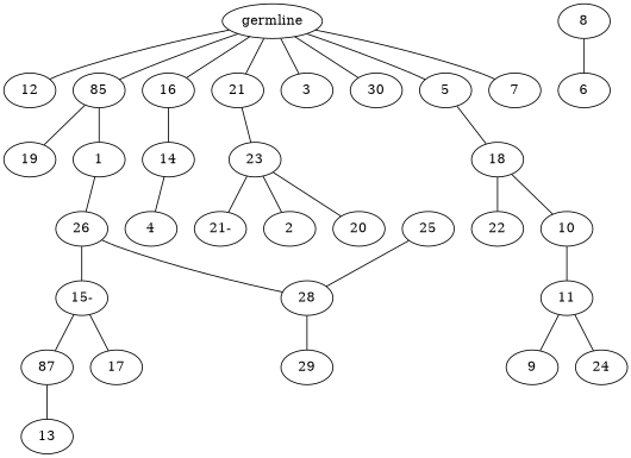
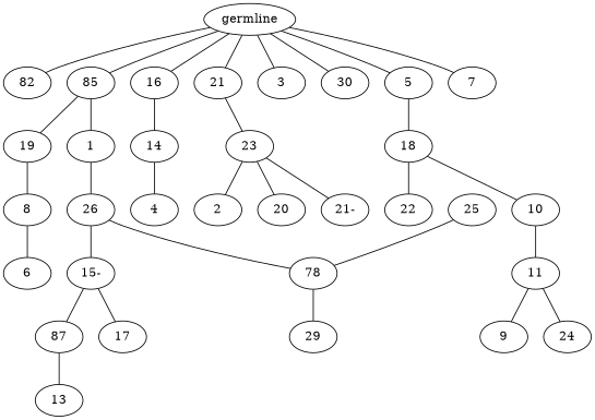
  graph {
    n1 [label=germline]
-   n2 [label=12]
+   n2 [label=82]
    n3 [label=85]
    n4 [label=16]
    n5 [label=21]
    n6 [label=3]
    n7 [label=30]
    n8 [label=5]
    n9 [label=7]
    n10 [label=1]
    n11 [label=19]
    n12 [label=14]
    n13 [label=23]
    n14 [label=18]
    n15 [label=26]
    n16 [label=8]
    n17 [label="15-"]
-   n18 [label=28]
+   n18 [label=78]
    n19 [label=17]
    n20 [label=87]
    n21 [label=25]
    n22 [label=13]
    n23 [label=29]
    n24 [label=6]
    n25 [label=4]
    n26 [label=2]
    n27 [label=20]
    n28 [label="21-"]
    n29 [label=10]
    n30 [label=22]
    n31 [label=11]
    n32 [label=24]
    n33 [label=9]
    n1 -- n2
    n1 -- n3
    n1 -- n4
    n1 -- n5
    n1 -- n6
    n1 -- n7
    n1 -- n8
    n1 -- n9
    n3 -- n10
    n3 -- n11
    n4 -- n12
    n5 -- n13
    n8 -- n14
    n10 -- n15
+   n11 -- n16
    n12 -- n25
    n13 -- n26
    n13 -- n27
    n13 -- n28
    n14 -- n29
    n14 -- n30
    n15 -- n17
    n15 -- n18
    n16 -- n24
    n17 -- n19
    n17 -- n20
    n18 -- n23
    n20 -- n22
    n21 -- n18
    n29 -- n31
    n31 -- n32
    n31 -- n33
  }
